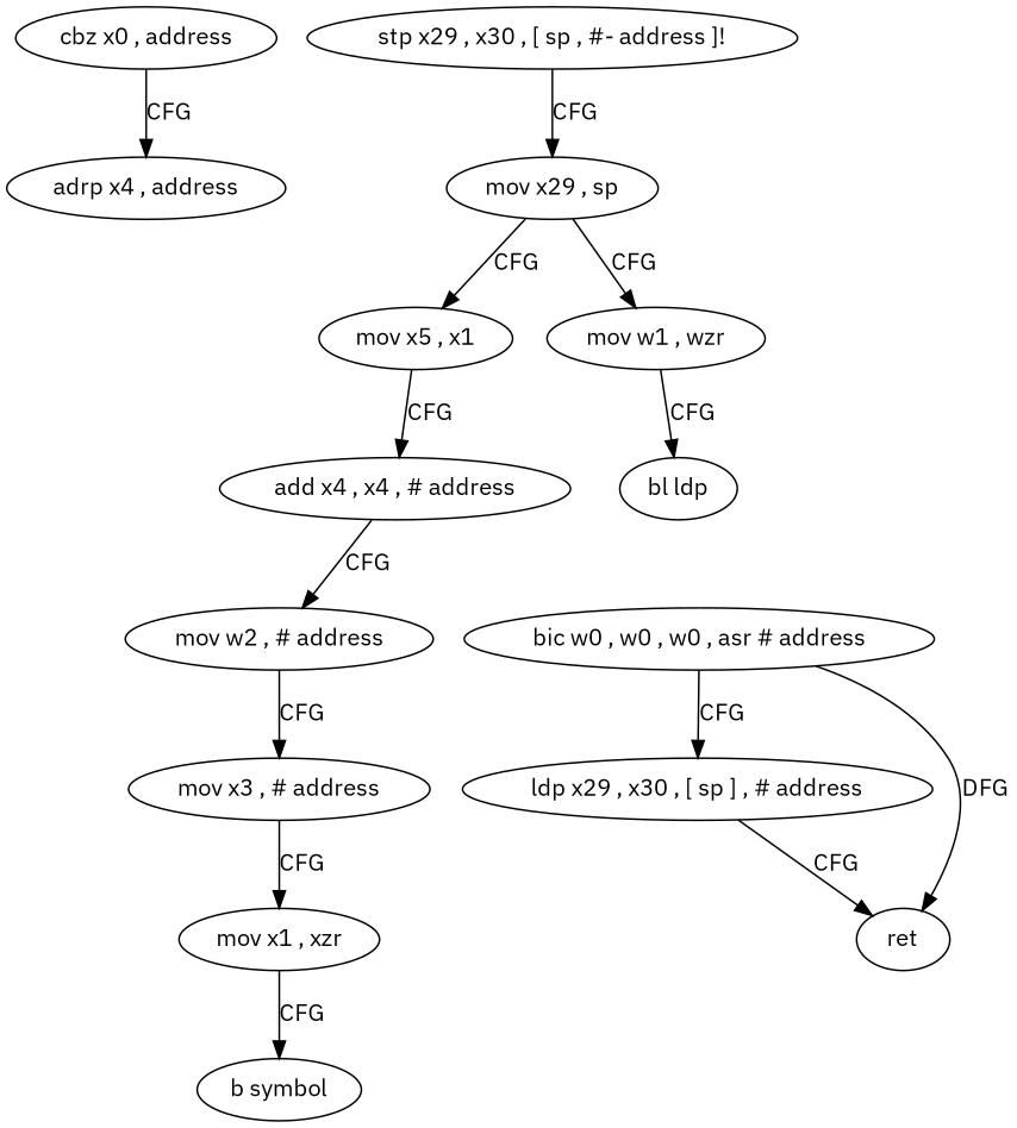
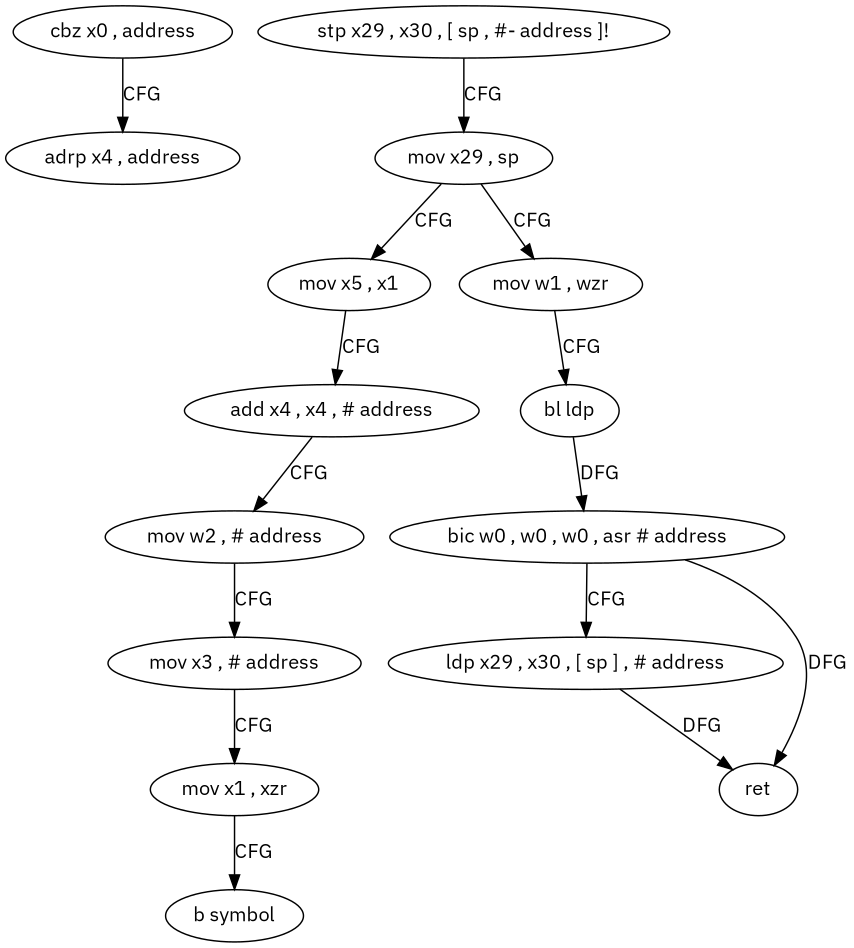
  digraph {
    fontname="IBM Plex Sans"
    node [fontname="IBM Plex Sans"]
    edge [fontname="IBM Plex Sans"]
    n1 [label="cbz x0 , address"]
    n2 [label="adrp x4 , address"]
    n3 [label="stp x29 , x30 , [ sp , #- address ]!"]
    n4 [label="mov x29 , sp"]
    n5 [label="mov x5 , x1"]
    n6 [label="add x4 , x4 , # address"]
    n7 [label="mov w1 , wzr"]
    n8 [label="mov w2 , # address"]
    n9 [label="mov x3 , # address"]
    n10 [label="mov x1 , xzr"]
    n11 [label="b symbol"]
    n12 [label="bl ldp"]
    n13 [label="bic w0 , w0 , w0 , asr # address"]
    n14 [label="ldp x29 , x30 , [ sp ] , # address"]
    n15 [label=ret]
    n1 -> n2 [label=CFG]
    n3 -> n4 [label=CFG]
    n4 -> n5 [label=CFG]
    n4 -> n7 [label=CFG]
    n5 -> n6 [label=CFG]
    n6 -> n8 [label=CFG]
    n7 -> n12 [label=CFG]
    n8 -> n9 [label=CFG]
    n9 -> n10 [label=CFG]
    n10 -> n11 [label=CFG]
+   n12 -> n13 [label=DFG]
    n13 -> n14 [label=CFG]
    n13 -> n15 [label=DFG]
-   n14 -> n15 [label=CFG]
+   n14 -> n15 [label=DFG]
  }
